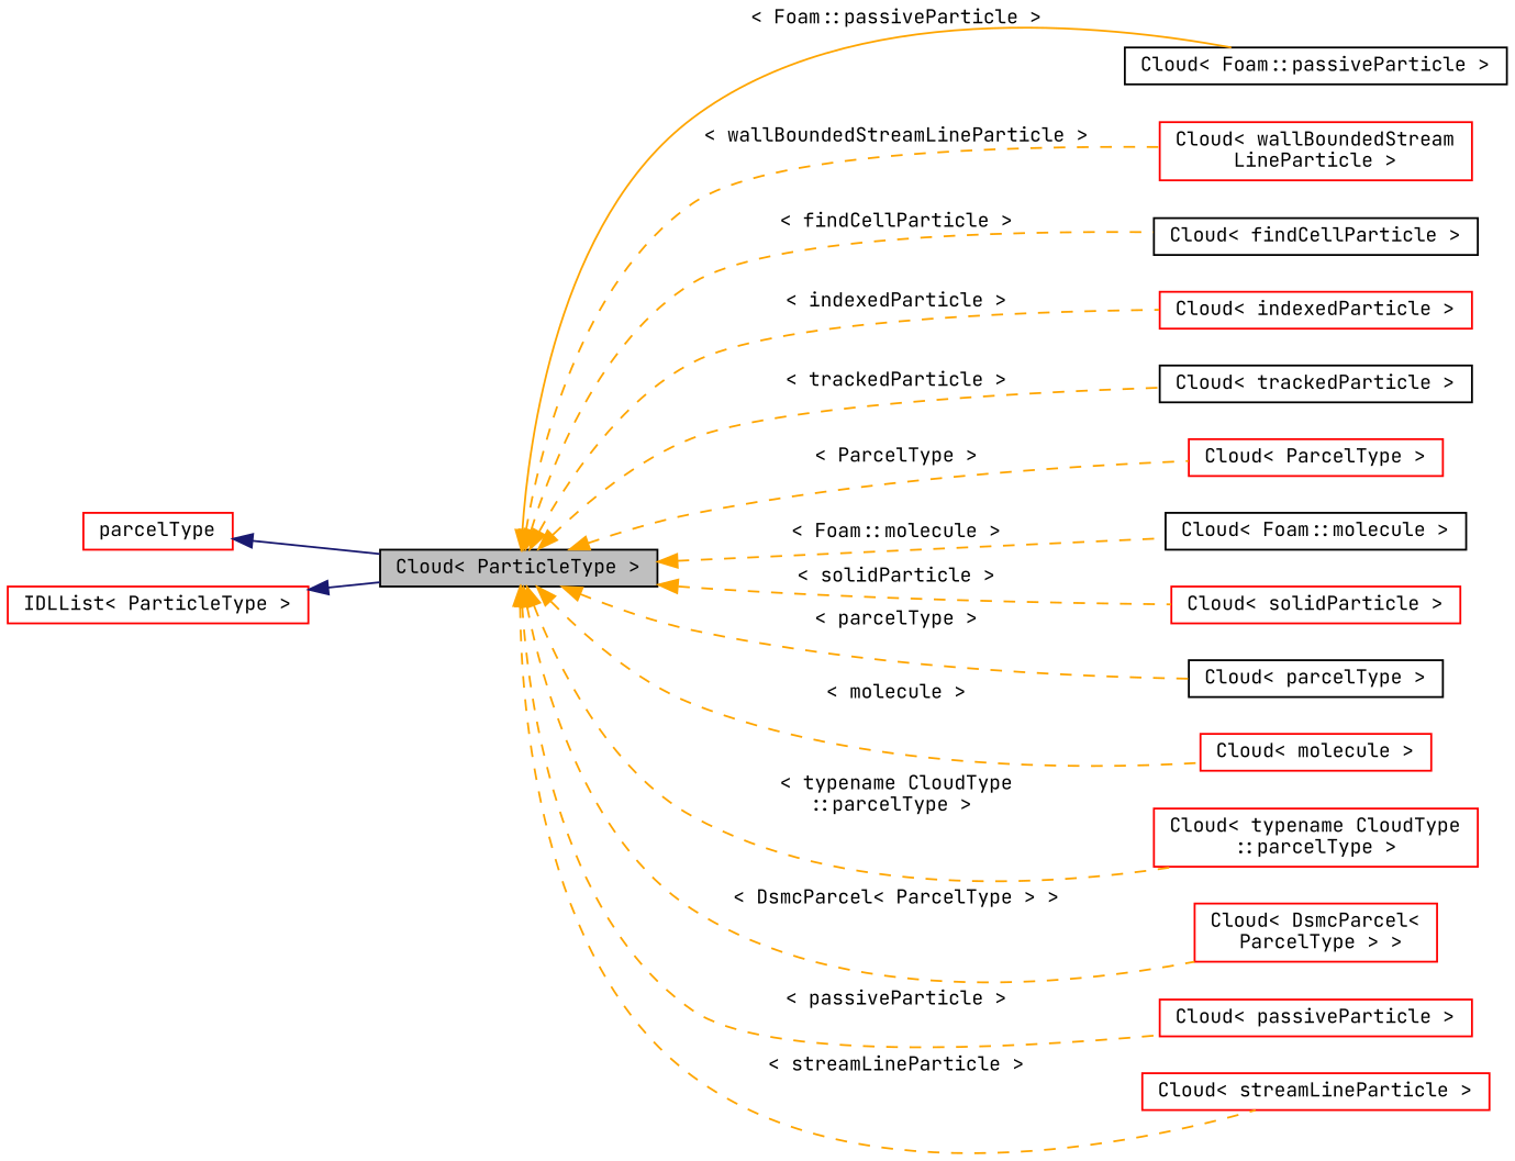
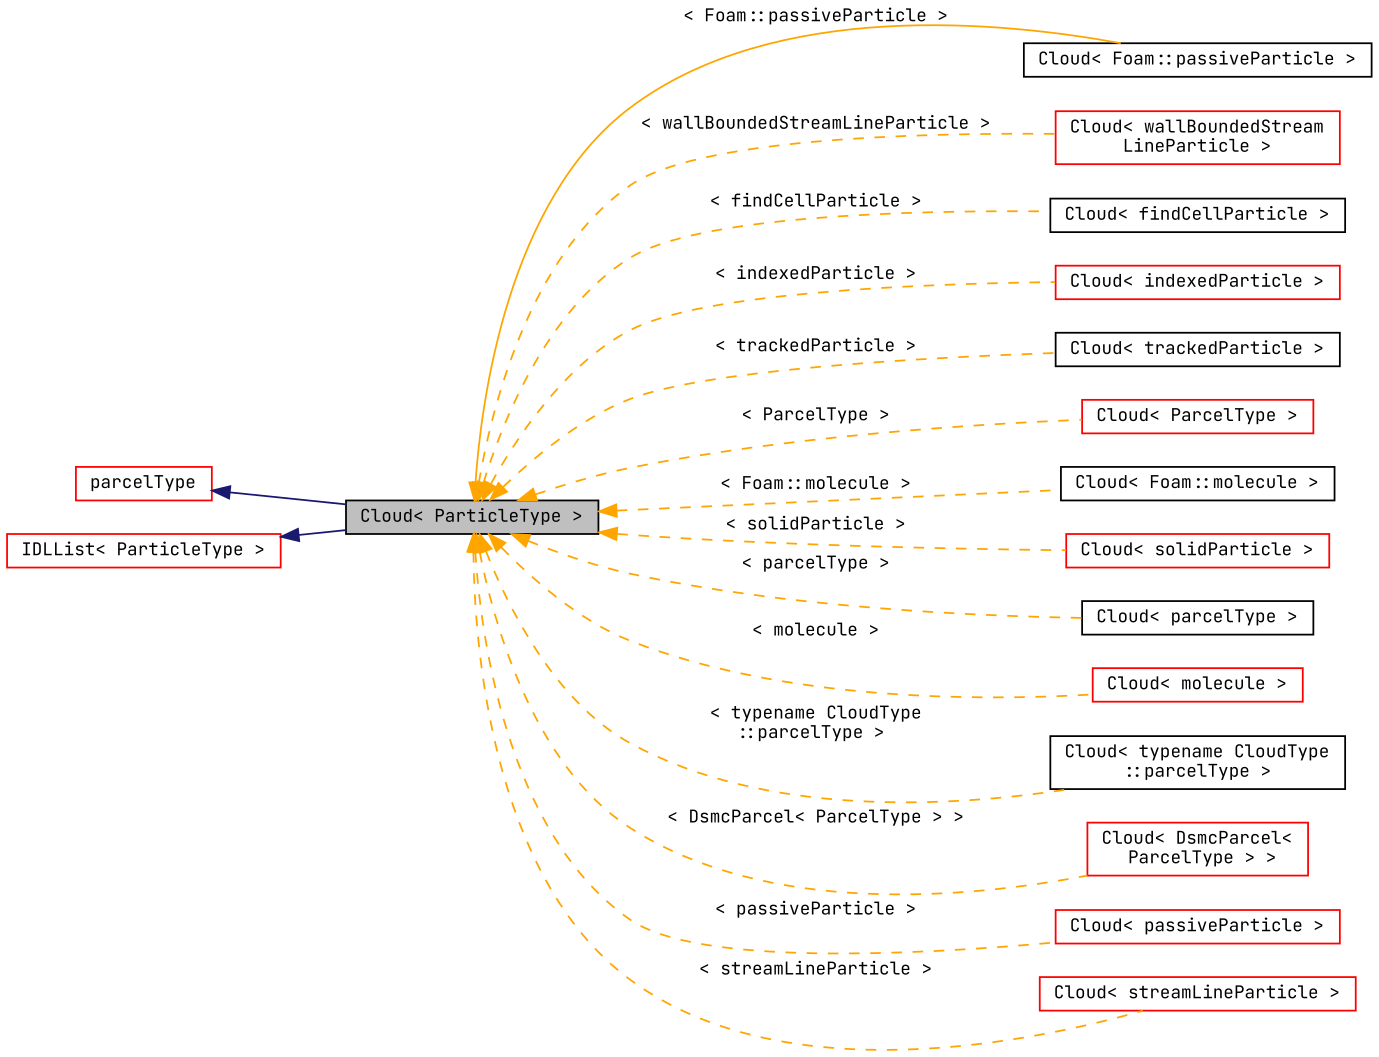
  digraph {
    fontname="JetBrains Mono"
    rankdir=LR
    node [color=red fontname="JetBrains Mono" fontsize=10 shape=record]
    edge [color=orange dir=back fontname="JetBrains Mono" fontsize=10 labelfontname=FreeSans labelfontsize=10 style=dashed]
    n1 [color=black fillcolor=grey75 fontcolor=black height=0.2 label="Cloud\< ParticleType \>" style=filled width=0.4]
    n2 [color=black height=0.2 label="Cloud\< Foam::passiveParticle \>" width=0.4]
    n3 [height=0.2 label="Cloud\< wallBoundedStream\lLineParticle \>" width=0.4]
    n4 [color=black height=0.2 label="Cloud\< findCellParticle \>" width=0.4]
    n5 [height=0.2 label="Cloud\< indexedParticle \>" width=0.4]
    n6 [color=black height=0.2 label="Cloud\< trackedParticle \>" width=0.4]
    n7 [height=0.2 label="Cloud\< ParcelType \>" width=0.4]
    n8 [color=black height=0.2 label="Cloud\< Foam::molecule \>" width=0.4]
    n9 [height=0.2 label="Cloud\< solidParticle \>" width=0.4]
    n10 [color=black height=0.2 label="Cloud\< parcelType \>" width=0.4]
    n11 [height=0.2 label="Cloud\< molecule \>" width=0.4]
-   n12 [height=0.2 label="Cloud\< typename CloudType\l::parcelType \>" width=0.4]
+   n12 [color=black height=0.2 label="Cloud\< typename CloudType\l::parcelType \>" width=0.4]
    n13 [height=0.2 label="Cloud\< DsmcParcel\<\l ParcelType \> \>" width=0.4]
    n14 [height=0.2 label="Cloud\< passiveParticle \>" width=0.4]
    n15 [height=0.2 label="Cloud\< streamLineParticle \>" width=0.4]
    n16 [height=0.2 label=parcelType width=0.4]
    n17 [height=0.2 label="IDLList\< ParticleType \>" width=0.4]
    n1 -> n2 [label=" \< Foam::passiveParticle \>" style=solid]
    n1 -> n3 [label=" \< wallBoundedStreamLineParticle \>"]
    n1 -> n4 [label=" \< findCellParticle \>"]
    n1 -> n5 [label=" \< indexedParticle \>"]
    n1 -> n6 [label=" \< trackedParticle \>"]
    n1 -> n7 [label=" \< ParcelType \>"]
    n1 -> n8 [label=" \< Foam::molecule \>"]
    n1 -> n9 [label=" \< solidParticle \>"]
    n1 -> n10 [label=" \< parcelType \>"]
    n1 -> n11 [label=" \< molecule \>"]
    n1 -> n12 [label=" \< typename CloudType\l::parcelType \>"]
    n1 -> n13 [label=" \< DsmcParcel\< ParcelType \> \>"]
    n1 -> n14 [label=" \< passiveParticle \>"]
    n1 -> n15 [label=" \< streamLineParticle \>"]
    n16 -> n1 [color=midnightblue style=solid]
    n17 -> n1 [color=midnightblue style=solid]
  }
